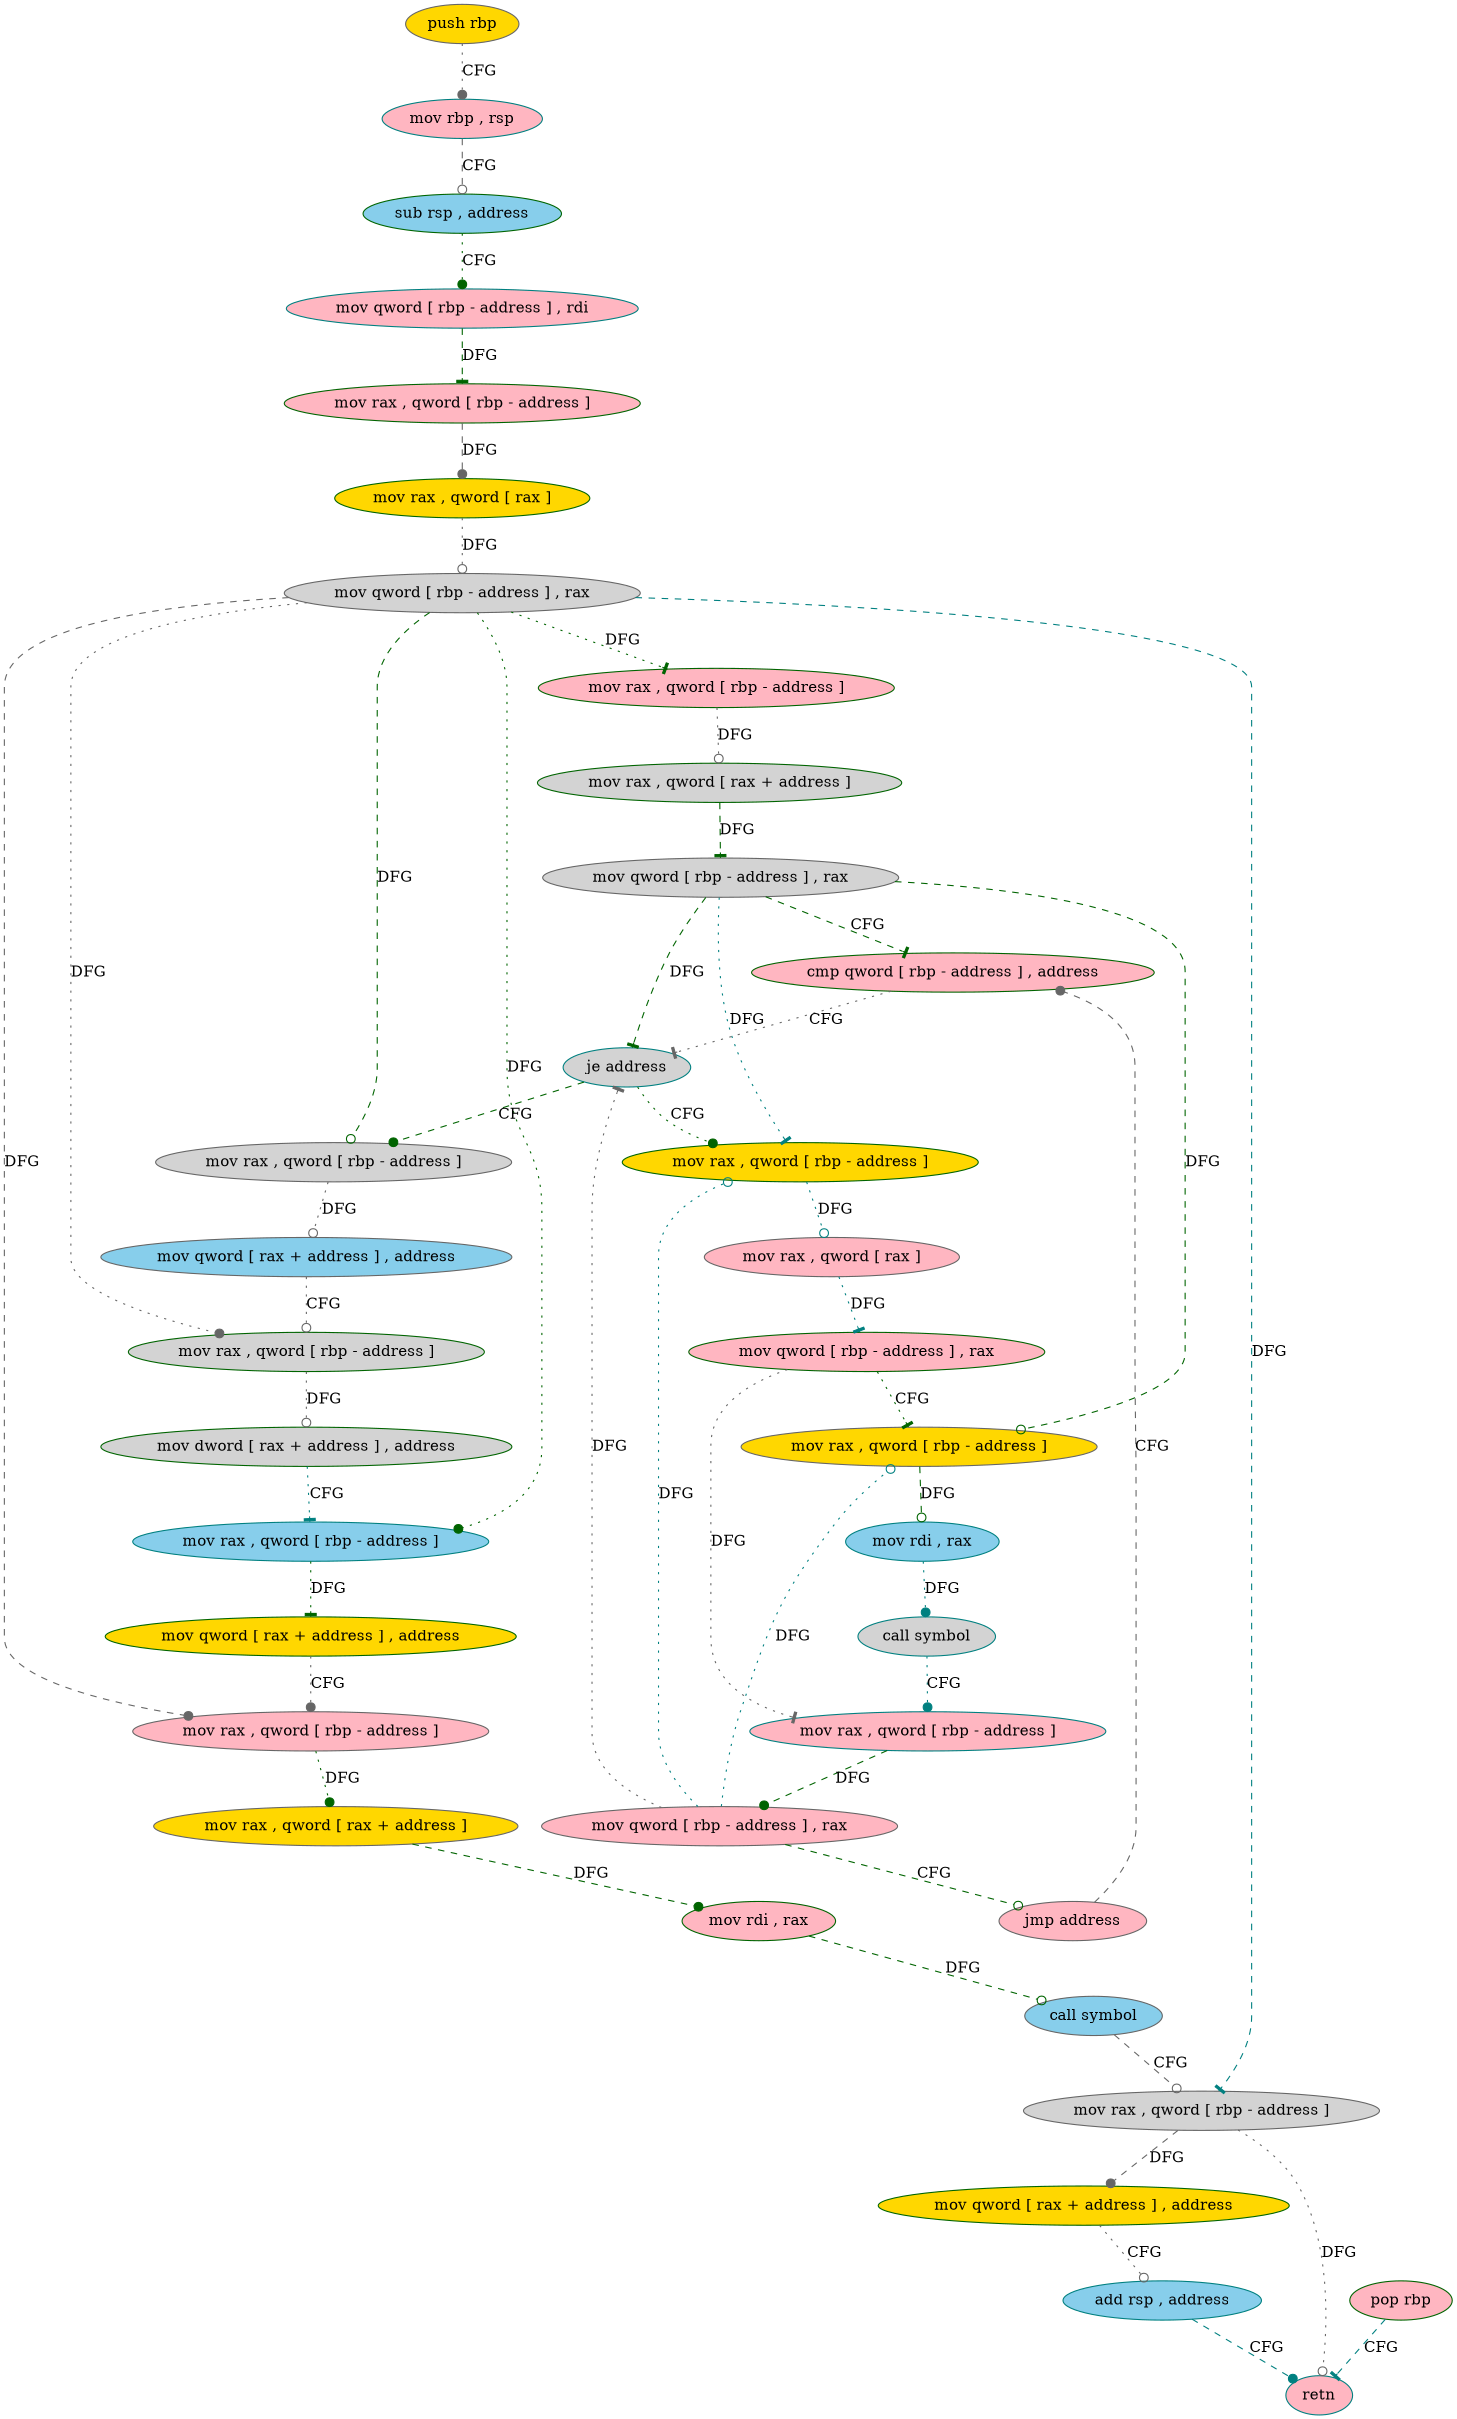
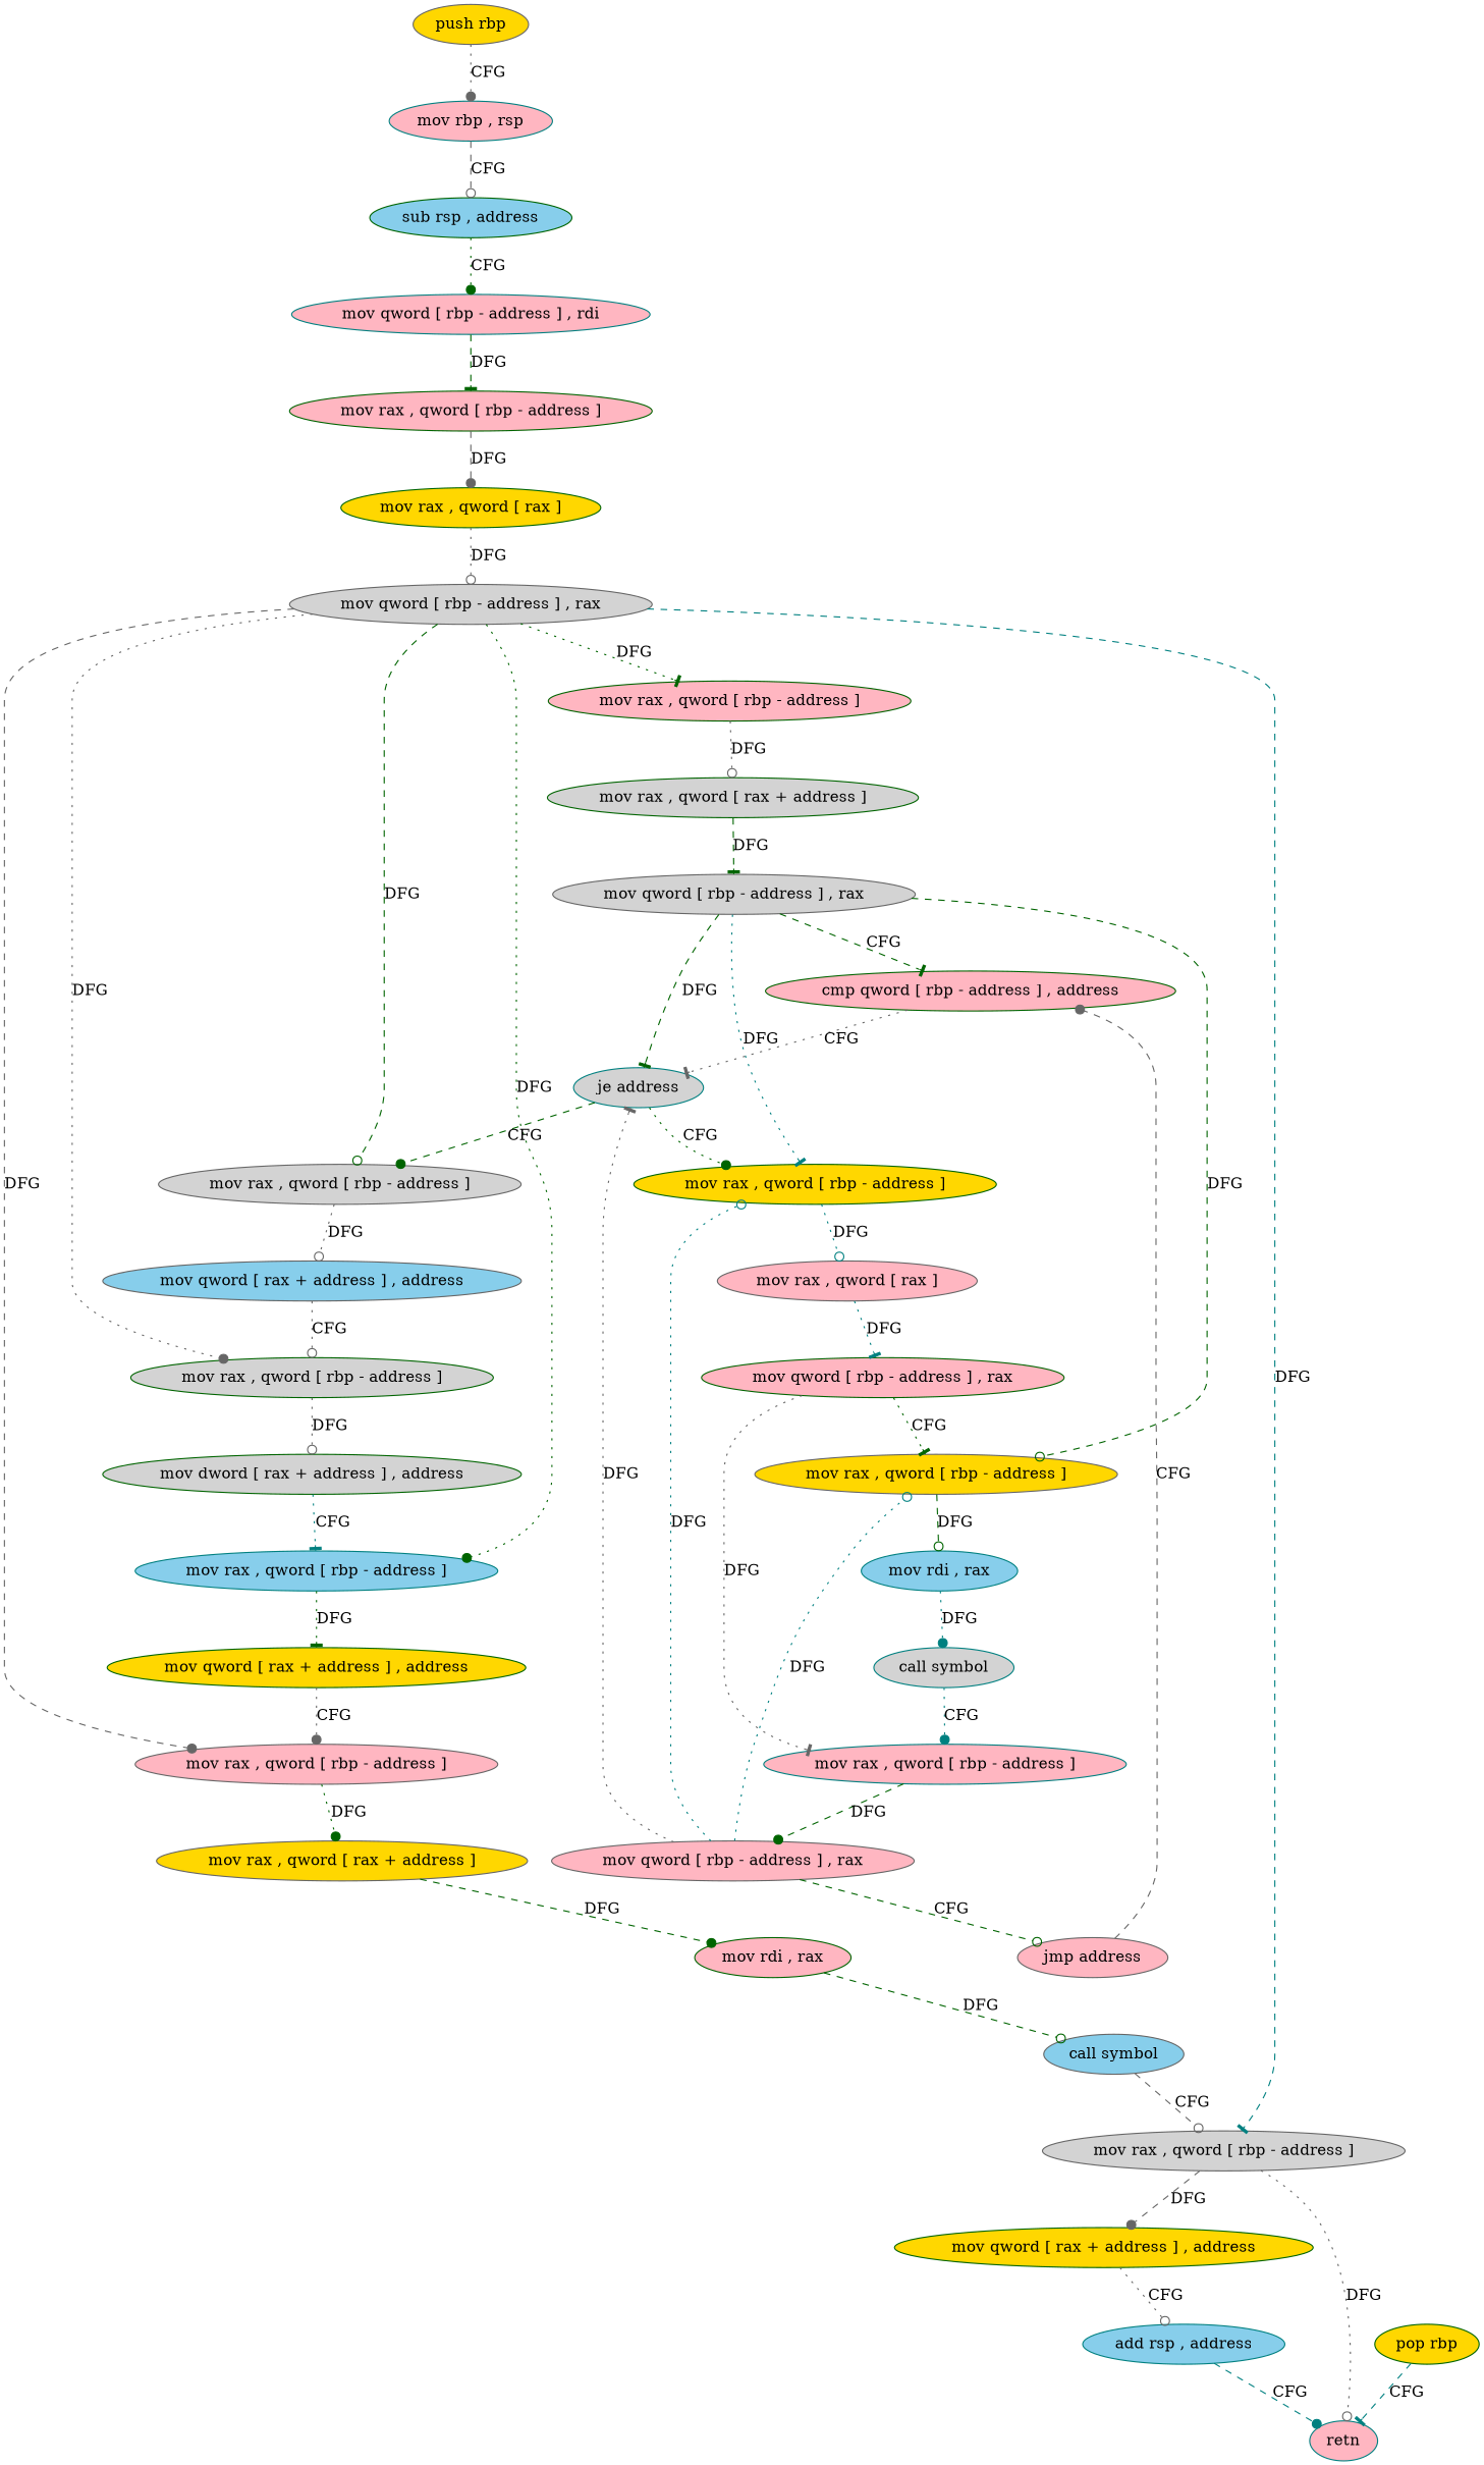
  digraph {
    node [color=darkgreen fillcolor=lightpink style=filled]
    edge [arrowhead=dot color=gray40 style=dotted]
    n1 [color=gray40 fillcolor=gold label="push rbp"]
    n2 [color=teal label="mov rbp , rsp"]
    n3 [fillcolor=skyblue label="sub rsp , address"]
    n4 [color=teal label="mov qword [ rbp - address ] , rdi"]
    n5 [label="mov rax , qword [ rbp - address ]"]
    n6 [fillcolor=gold label="mov rax , qword [ rax ]"]
    n7 [color=gray40 fillcolor=lightgrey label="mov qword [ rbp - address ] , rax"]
    n8 [label="mov rax , qword [ rbp - address ]"]
    n9 [color=gray40 fillcolor=lightgrey label="mov rax , qword [ rbp - address ]"]
    n10 [fillcolor=lightgrey label="mov rax , qword [ rbp - address ]"]
    n11 [color=teal fillcolor=skyblue label="mov rax , qword [ rbp - address ]"]
    n12 [color=gray40 label="mov rax , qword [ rbp - address ]"]
    n13 [color=gray40 fillcolor=lightgrey label="mov rax , qword [ rbp - address ]"]
    n14 [fillcolor=lightgrey label="mov rax , qword [ rax + address ]"]
    n15 [color=gray40 fillcolor=skyblue label="mov qword [ rax + address ] , address"]
    n16 [fillcolor=lightgrey label="mov dword [ rax + address ] , address"]
    n17 [fillcolor=gold label="mov qword [ rax + address ] , address"]
    n18 [color=gray40 fillcolor=gold label="mov rax , qword [ rax + address ]"]
    n19 [fillcolor=gold label="mov qword [ rax + address ] , address"]
    n20 [color=teal label=retn]
    n21 [color=gray40 fillcolor=lightgrey label="mov qword [ rbp - address ] , rax"]
    n22 [label="cmp qword [ rbp - address ] , address"]
    n23 [fillcolor=gold label="mov rax , qword [ rbp - address ]"]
    n24 [color=gray40 fillcolor=gold label="mov rax , qword [ rbp - address ]"]
    n25 [color=teal fillcolor=lightgrey label="je address"]
    n26 [color=gray40 label="mov rax , qword [ rax ]"]
    n27 [color=teal fillcolor=skyblue label="mov rdi , rax"]
    n28 [label="mov rdi , rax"]
    n29 [color=gray40 fillcolor=skyblue label="call symbol"]
    n30 [color=teal fillcolor=skyblue label="add rsp , address"]
-   n31 [label="pop rbp"]
+   n31 [fillcolor=gold label="pop rbp"]
    n32 [label="mov qword [ rbp - address ] , rax"]
    n33 [color=teal label="mov rax , qword [ rbp - address ]"]
    n34 [color=gray40 label="mov qword [ rbp - address ] , rax"]
    n35 [color=teal fillcolor=lightgrey label="call symbol"]
    n36 [color=gray40 label="jmp address"]
    n1 -> n2 [label=CFG]
    n2 -> n3 [arrowhead=odot label=CFG style=dashed]
    n3 -> n4 [color=darkgreen label=CFG]
    n4 -> n5 [arrowhead=tee color=darkgreen label=DFG style=dashed]
    n5 -> n6 [label=DFG style=dashed]
    n6 -> n7 [arrowhead=odot label=DFG]
    n7 -> n8 [arrowhead=tee color=darkgreen label=DFG]
    n7 -> n9 [arrowhead=odot color=darkgreen label=DFG style=dashed]
    n7 -> n10 [label=DFG]
    n7 -> n11 [color=darkgreen label=DFG]
    n7 -> n12 [label=DFG style=dashed]
    n7 -> n13 [arrowhead=tee color=teal label=DFG style=dashed]
    n8 -> n14 [arrowhead=odot label=DFG]
    n9 -> n15 [arrowhead=odot label=DFG]
    n10 -> n16 [arrowhead=odot label=DFG]
    n11 -> n17 [arrowhead=tee color=darkgreen label=DFG]
    n12 -> n18 [color=darkgreen label=DFG]
    n13 -> n19 [label=DFG style=dashed]
    n13 -> n20 [arrowhead=odot label=DFG]
    n14 -> n21 [arrowhead=tee color=darkgreen label=DFG style=dashed]
    n15 -> n10 [arrowhead=odot label=CFG]
    n16 -> n11 [arrowhead=tee color=teal label=CFG]
    n17 -> n12 [label=CFG]
    n18 -> n28 [color=darkgreen label=DFG style=dashed]
    n19 -> n30 [arrowhead=odot label=CFG]
    n21 -> n22 [arrowhead=tee color=darkgreen label=CFG style=dashed]
    n21 -> n23 [arrowhead=tee color=teal label=DFG]
    n21 -> n24 [arrowhead=odot color=darkgreen label=DFG style=dashed]
    n21 -> n25 [arrowhead=tee color=darkgreen label=DFG style=dashed]
    n22 -> n25 [arrowhead=tee label=CFG]
    n23 -> n26 [arrowhead=odot color=teal label=DFG]
    n24 -> n27 [arrowhead=odot color=darkgreen label=DFG style=dashed]
    n25 -> n9 [color=darkgreen label=CFG style=dashed]
    n25 -> n23 [color=darkgreen label=CFG]
    n26 -> n32 [arrowhead=tee color=teal label=DFG]
    n27 -> n35 [color=teal label=DFG]
    n28 -> n29 [arrowhead=odot color=darkgreen label=DFG style=dashed]
    n29 -> n13 [arrowhead=odot label=CFG style=dashed]
    n30 -> n20 [color=teal label=CFG style=dashed]
    n31 -> n20 [arrowhead=tee color=teal label=CFG style=dashed]
    n32 -> n24 [arrowhead=tee color=darkgreen label=CFG]
    n32 -> n33 [arrowhead=tee label=DFG]
    n33 -> n34 [color=darkgreen label=DFG style=dashed]
    n34 -> n23 [arrowhead=odot color=teal label=DFG]
    n34 -> n24 [arrowhead=odot color=teal label=DFG]
    n34 -> n25 [arrowhead=tee label=DFG]
    n34 -> n36 [arrowhead=odot color=darkgreen label=CFG style=dashed]
    n35 -> n33 [color=teal label=CFG]
    n36 -> n22 [label=CFG style=dashed]
  }
